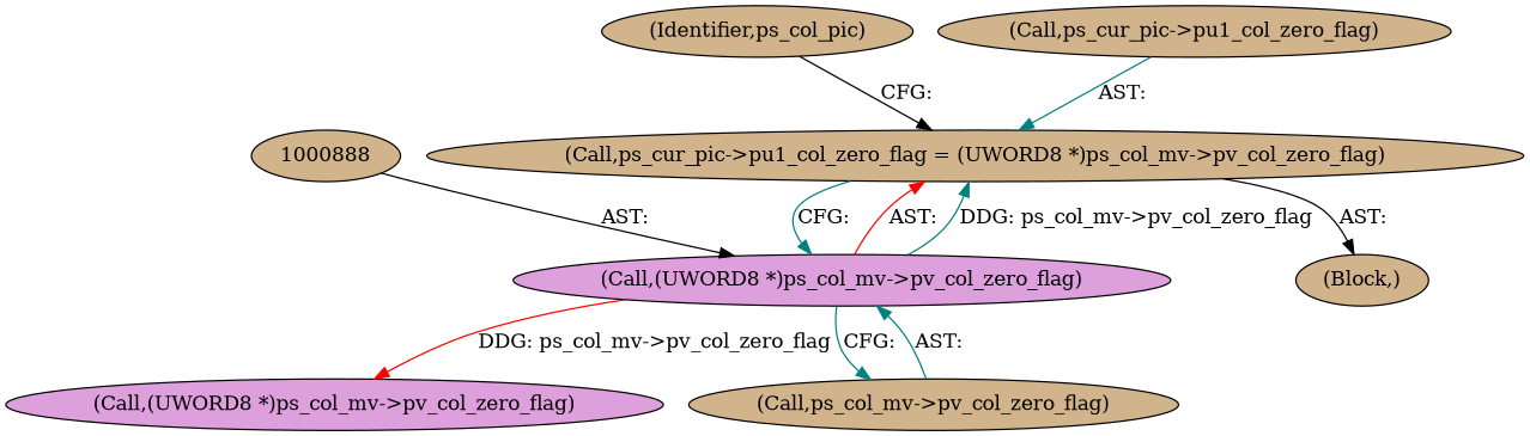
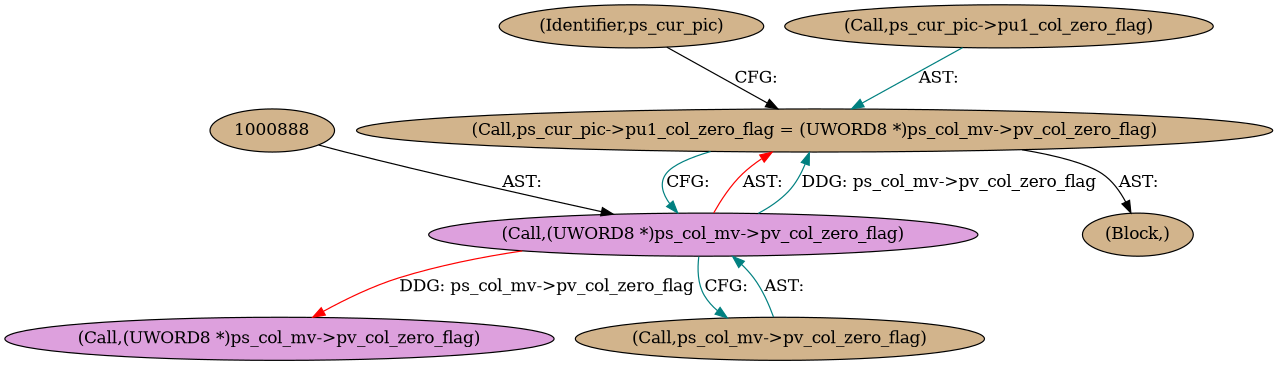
  digraph {
    node [fillcolor=tan style=filled]
    edge [color=teal]
    n1 [label="(Call,ps_cur_pic->pu1_col_zero_flag = (UWORD8 *)ps_col_mv->pv_col_zero_flag)"]
    n2 [fillcolor=plum label="(Call,(UWORD8 *)ps_col_mv->pv_col_zero_flag)"]
    n3 [label="(Block,)"]
    n4 [fillcolor=plum label="(Call,(UWORD8 *)ps_col_mv->pv_col_zero_flag)"]
    n5 [label="(Call,ps_col_mv->pv_col_zero_flag)"]
-   n6 [label="(Identifier,ps_col_pic)"]
+   n6 [label="(Identifier,ps_cur_pic)"]
    n7 [label="(Call,ps_cur_pic->pu1_col_zero_flag)"]
    1000888
    n1 -> n2 [label="CFG: "]
    n1 -> n3 [color=black label="AST: "]
    n2 -> n1 [color=red label="AST: "]
    n2 -> n1 [label="DDG: ps_col_mv->pv_col_zero_flag"]
    n2 -> n4 [color=red label="DDG: ps_col_mv->pv_col_zero_flag"]
    n2 -> n5 [label="CFG: "]
    n5 -> n2 [label="AST: "]
    n6 -> n1 [color=black label="CFG: "]
    n7 -> n1 [label="AST: "]
    1000888 -> n2 [color=black label="AST: "]
  }
